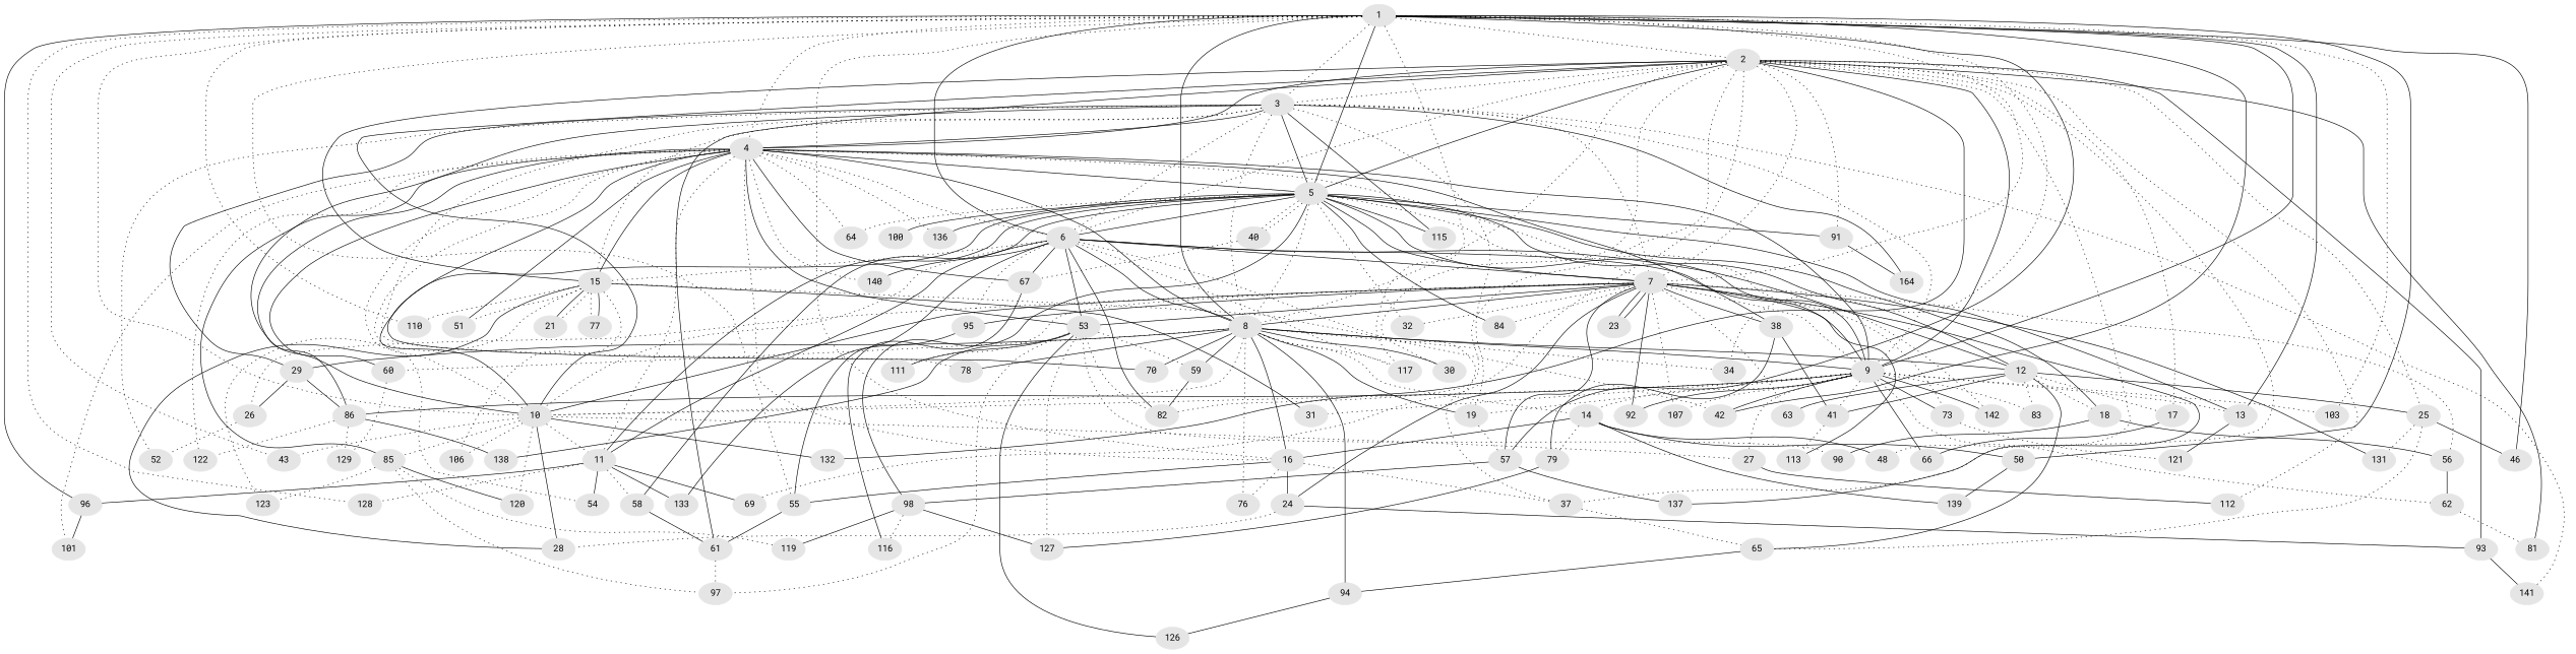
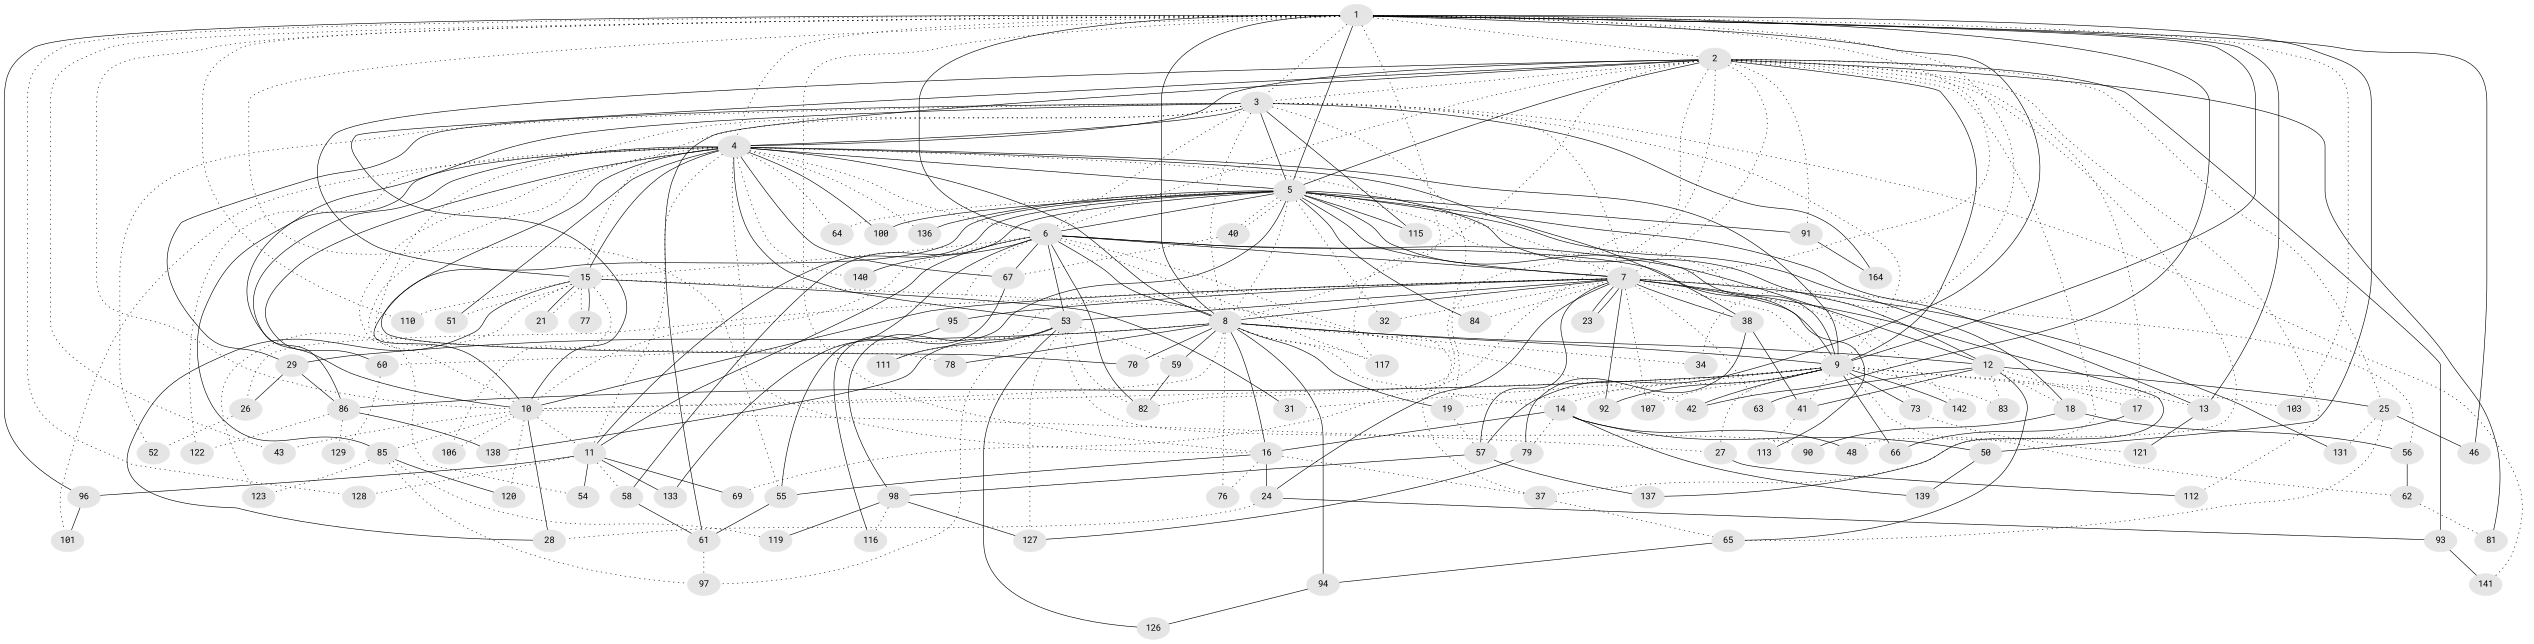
  graph {
    fontname="Roboto Mono"
    node [color=gray90 fontname="Roboto Mono" style=filled]
    edge [fontname="Roboto Mono" style=solid]
    1 [super="+49"]
    2 [super="+125"]
    3 [super="+75"]
    4 [super="+35"]
    5 [super="+44"]
    6 [super="+74"]
    7 [super="+118"]
    8
    9 [super="+33"]
    10 [super="+114"]
    13 [super="+45"]
    16 [super="+20"]
    34
    42 [super="+71"]
    43
    46
    50
    55 [super="+68"]
    57 [super="+87"]
    96
    103
    110
    117 [super="+130"]
    128
    15 [super="+22"]
    17
    25
-   30
    37 [super="+47"]
    48
    61 [super="+89"]
    69
    81
    82
    91
    93
    112
-   132
    19 [super="+88"]
    29
    52
    78
    115
    n44 [label=164]
    141
    11 [super="+36"]
    38
    51
    53 [super="+135"]
    54
    60
    64
    67 [super="+105"]
    70
    85 [super="+102"]
    86 [super="+104"]
    100
    101
    122
    136
    140
    12 [super="+39"]
    18
    32
    40
    58
    84
    98
    142
    95
    23
    24 [super="+80"]
    26
    56 [super="+72"]
    63
    73
    92
    107
    111
    113
    131
    137
    14 [super="+109"]
    59 [super="+124"]
    76
    94
    27
    31
    41 [super="+108"]
    62
    66
    83
    28
    106
    120
    121
    139
    21
    77
    123
    65 [super="+99"]
    97
    133
    79
    90
    126
    127
    138
    129
    116
    119
    1 -- 2 [style=dotted]
    1 -- 3 [style=dotted]
    1 -- 4 [style=dotted]
    1 -- 5
    1 -- 6 [weight=2]
    1 -- 7 [style=dotted weight=2]
    1 -- 8
    1 -- 9
    1 -- 10 [style=dotted]
    1 -- 13
    1 -- 16 [style=dotted]
    1 -- 34 [style=dotted]
    1 -- 42
    1 -- 43 [style=dotted]
    1 -- 46
    1 -- 50
    1 -- 55 [style=dotted]
    1 -- 57
    1 -- 96
    1 -- 103 [style=dotted]
    1 -- 110 [style=dotted]
    1 -- 117 [style=dotted]
    1 -- 128 [style=dotted]
    2 -- 3 [style=dotted]
    2 -- 4
    2 -- 5
    2 -- 6 [style=dotted]
    2 -- 7 [style=dotted]
    2 -- 8 [style=dotted]
    2 -- 9
    2 -- 10 [weight=2]
    2 -- 15
    2 -- 17 [style=dotted]
    2 -- 25 [style=dotted]
-   2 -- 30 [style=dotted]
    2 -- 37 [style=dotted]
    2 -- 48 [style=dotted]
    2 -- 61
    2 -- 69 [style=dotted]
    2 -- 81
    2 -- 82 [style=dotted]
    2 -- 91 [style=dotted]
    2 -- 93
    2 -- 112 [style=dotted]
-   2 -- 132
    3 -- 4
    3 -- 5
    3 -- 6 [style=dotted]
    3 -- 7 [style=dotted]
    3 -- 8 [style=dotted weight=2]
    3 -- 9 [style=dotted]
    3 -- 10
    3 -- 15 [style=dotted]
    3 -- 19 [style=dotted]
    3 -- 29
    3 -- 52 [style=dotted]
    3 -- 78 [style=dotted]
    3 -- 115
    3 -- n44
    3 -- 141 [style=dotted]
    4 -- 5
    4 -- 6 [style=dotted]
    4 -- 7 [style=dotted]
    4 -- 8
    4 -- 9
    4 -- 10 [style=dotted]
    4 -- 16 [style=dotted]
    4 -- 15
    4 -- 11 [style=dotted]
    4 -- 38
    4 -- 51
    4 -- 53
    4 -- 54 [style=dotted]
    4 -- 60
    4 -- 64 [style=dotted]
    4 -- 67
    4 -- 70
    4 -- 85
    4 -- 86
+   4 -- 100
    4 -- 101 [style=dotted]
    4 -- 122 [style=dotted]
    4 -- 136 [style=dotted]
    4 -- 140 [style=dotted]
    5 -- 6
    5 -- 7
    5 -- 8 [style=dotted]
    5 -- 9
    5 -- 10
    5 -- 13
    5 -- 91
    5 -- 115
    5 -- 11
    5 -- 64 [style=dotted]
    5 -- 100
    5 -- 136
    5 -- 12
    5 -- 18
    5 -- 32 [style=dotted]
    5 -- 40 [style=dotted]
    5 -- 40 [style=dotted]
    5 -- 58
    5 -- 84
    5 -- 98
    5 -- 142 [style=dotted]
    6 -- 7
    6 -- 8
    6 -- 9
    6 -- 10 [style=dotted]
    6 -- 55
    6 -- 117 [style=dotted]
    6 -- 15 [style=dotted]
    6 -- 37 [style=dotted]
    6 -- 82
    6 -- 11
    6 -- 53
    6 -- 67
    6 -- 140
    6 -- 12
    6 -- 95 [style=dotted]
    7 -- 8
    7 -- 9 [style=dotted]
    7 -- 10
    7 -- 57
    7 -- 38
    7 -- 53
    7 -- 32 [style=dotted]
    7 -- 84 [style=dotted]
    7 -- 95
    7 -- 23
    7 -- 23
    7 -- 24
    7 -- 26 [style=dotted]
    7 -- 56 [style=dotted weight=2]
    7 -- 63 [style=dotted]
    7 -- 73 [style=dotted]
    7 -- 92
    7 -- 107 [style=dotted]
    7 -- 111 [style=dotted]
    7 -- 113
    7 -- 131
    7 -- 137
    8 -- 9
    8 -- 10 [style=dotted]
    8 -- 16
    8 -- 34 [style=dotted]
    8 -- 117 [style=dotted]
-   8 -- 30
    8 -- 19
    8 -- 29
    8 -- 78
    8 -- 60 [style=dotted]
    8 -- 70
    8 -- 12
    8 -- 14 [style=dotted]
    8 -- 59
    8 -- 76 [style=dotted]
    8 -- 94
    9 -- 10 [style=dotted]
    9 -- 13 [style=dotted]
    9 -- 42
    9 -- 103 [style=dotted]
    9 -- 19 [style=dotted]
    9 -- 86
    9 -- 142
    9 -- 73
    9 -- 92
    9 -- 107 [style=dotted]
    9 -- 14 [style=dotted]
    9 -- 27 [style=dotted]
    9 -- 31 [style=dotted]
    9 -- 41 [style=dotted]
    9 -- 62 [style=dotted]
    9 -- 66
    9 -- 83 [style=dotted]
    10 -- 43 [style=dotted]
-   10 -- 132
    10 -- 11 [style=dotted]
    10 -- 85 [style=dotted]
    10 -- 27 [style=dotted]
    10 -- 28
    10 -- 106 [style=dotted]
    10 -- 120 [style=dotted]
    13 -- 121
    16 -- 55
    16 -- 37 [style=dotted]
    16 -- 24
    16 -- 76 [style=dotted]
    50 -- 139
    55 -- 61
    57 -- 98
    57 -- 137
    96 -- 101
    15 -- 42 [style=dotted]
    15 -- 110 [style=dotted]
    15 -- 51 [style=dotted]
    15 -- 31
    15 -- 28
    15 -- 106 [style=dotted]
    15 -- 21
    15 -- 21 [style=dotted]
    15 -- 77 [style=dotted]
    15 -- 77
    15 -- 123 [style=dotted]
    17 -- 66
    25 -- 46
    25 -- 131 [style=dotted]
    25 -- 65 [style=dotted]
    37 -- 65 [style=dotted]
    61 -- 97 [style=dotted]
    91 -- n44
    93 -- 141
    19 -- 57 [style=dotted]
    29 -- 86
    29 -- 26
    11 -- 96
    11 -- 128 [style=dotted]
    11 -- 69
    11 -- 54
    11 -- 58 [style=dotted]
    11 -- 133
    38 -- 41
    38 -- 79
    53 -- 82 [style=dotted]
    53 -- 111
    53 -- 59 [style=dotted]
    53 -- 97 [style=dotted]
    53 -- 90 [style=dotted]
    53 -- 126
    53 -- 127 [style=dotted]
    53 -- 138
    60 -- 129 [style=dotted]
    67 -- 116
    85 -- 120
    85 -- 123 [style=dotted]
    85 -- 97 [style=dotted]
    85 -- 119 [style=dotted]
    86 -- 122 [style=dotted]
    86 -- 138
    86 -- 129 [style=dotted]
    12 -- 17 [style=dotted]
    12 -- 25
    12 -- 18 [style=dotted]
    12 -- 63
    12 -- 41
    12 -- 83 [style=dotted]
    12 -- 65
    18 -- 56
    18 -- 90
    40 -- 67 [style=dotted]
    58 -- 61
    98 -- 127
    98 -- 116 [style=dotted]
    98 -- 119
    95 -- 133
    24 -- 93
    24 -- 28 [style=dotted]
    26 -- 52 [style=dotted]
    56 -- 62
    73 -- 121 [style=dotted]
    14 -- 16
    14 -- 50
    14 -- 48
    14 -- 139
    14 -- 79 [style=dotted]
    59 -- 82
    94 -- 126
    27 -- 112
    41 -- 113 [style=dotted]
    62 -- 81 [style=dotted]
    65 -- 94
    79 -- 127
  }
